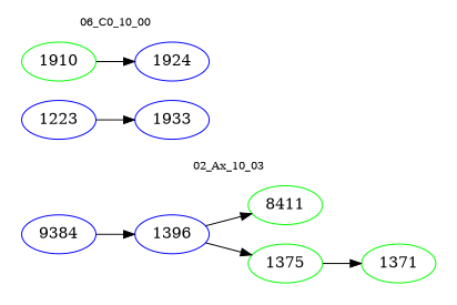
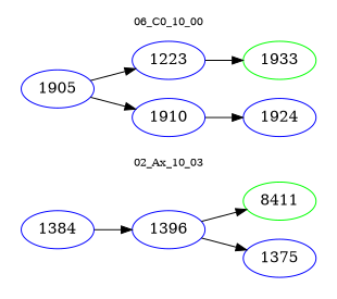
  digraph {
    rankdir=LR
    node [color=blue]
    edge [color=black]
-   n1 [label=9384]
-   n2 [color=green label=1375]
+   n1 [label=1384]
+   n2 [label=1375]
    n3 [label=1396]
-   n4 [color=green label=1371]
    n5 [color=green label=8411]
-   n7 [color=green label=1910]
+   n6 [label=1905]
+   n7 [label=1910]
    n8 [label=1223]
    n9 [label=1924]
-   n10 [label=1933]
+   n10 [color=green label=1933]
    subgraph cluster_1 {
      color=white
      fontsize=10
      label="02_Ax_10_03"
      n1
      n2
      n3
-     n4
      n5
    }
    subgraph cluster_2 {
      color=white
      fontsize=10
      label="06_C0_10_00"
+     n6
      n7
      n8
      n9
      n10
    }
    n1 -> n3
-   n2 -> n4
    n3 -> n2
    n3 -> n5
+   n6 -> n7
+   n6 -> n8
    n7 -> n9
    n8 -> n10
  }
